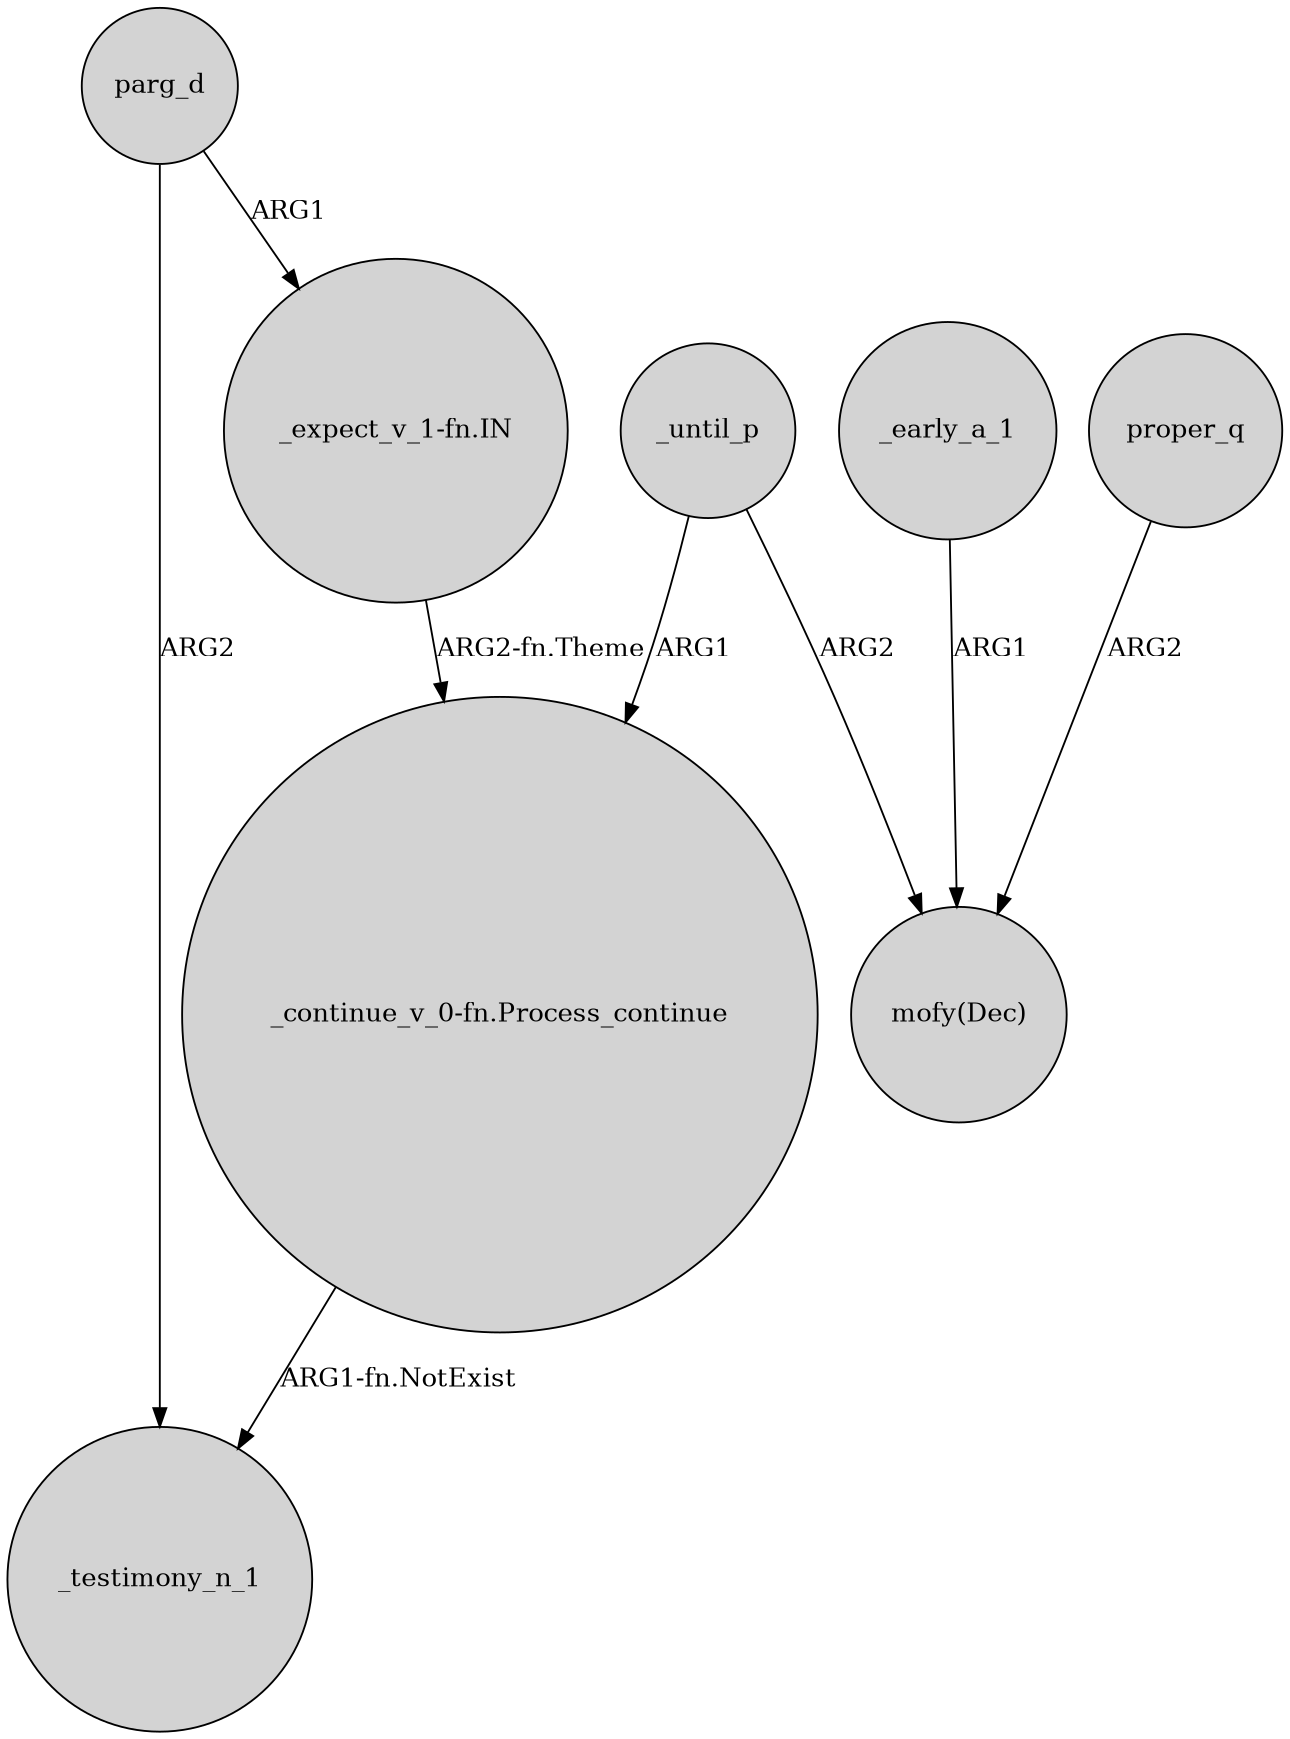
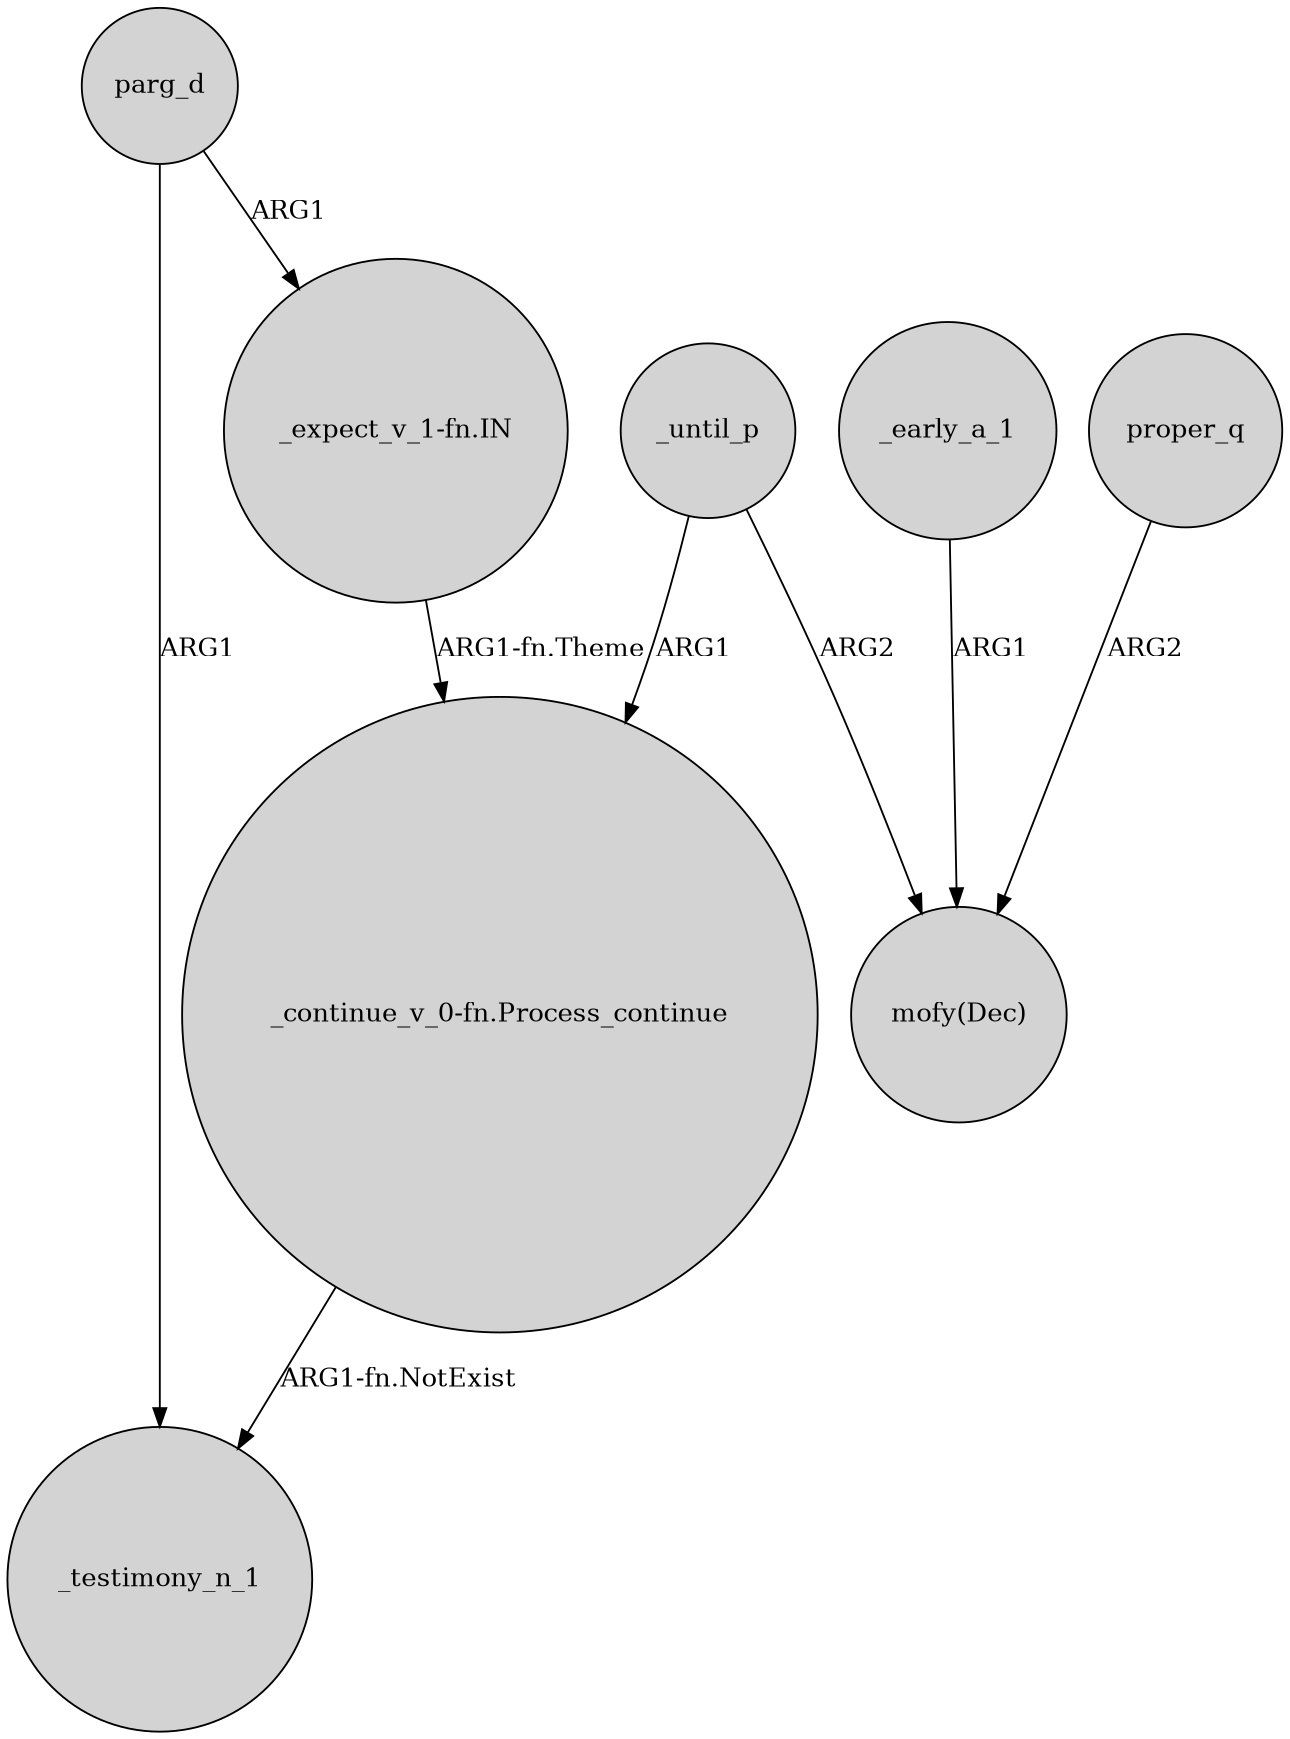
  digraph {
    node [shape=circle style=filled]
    n1 [label="_continue_v_0-fn.Process_continue"]
    _testimony_n_1
    _early_a_1
    "mofy(Dec)"
    _until_p
    "_expect_v_1-fn.IN"
    parg_d
    proper_q
    n1 -> _testimony_n_1 [label="ARG1-fn.NotExist"]
    _early_a_1 -> "mofy(Dec)" [label=ARG1]
    _until_p -> n1 [label=ARG1]
    _until_p -> "mofy(Dec)" [label=ARG2]
-   "_expect_v_1-fn.IN" -> n1 [label="ARG2-fn.Theme"]
-   parg_d -> _testimony_n_1 [label=ARG2]
+   "_expect_v_1-fn.IN" -> n1 [label="ARG1-fn.Theme"]
+   parg_d -> _testimony_n_1 [label=ARG1]
    parg_d -> "_expect_v_1-fn.IN" [label=ARG1]
    proper_q -> "mofy(Dec)" [label=ARG2]
  }
